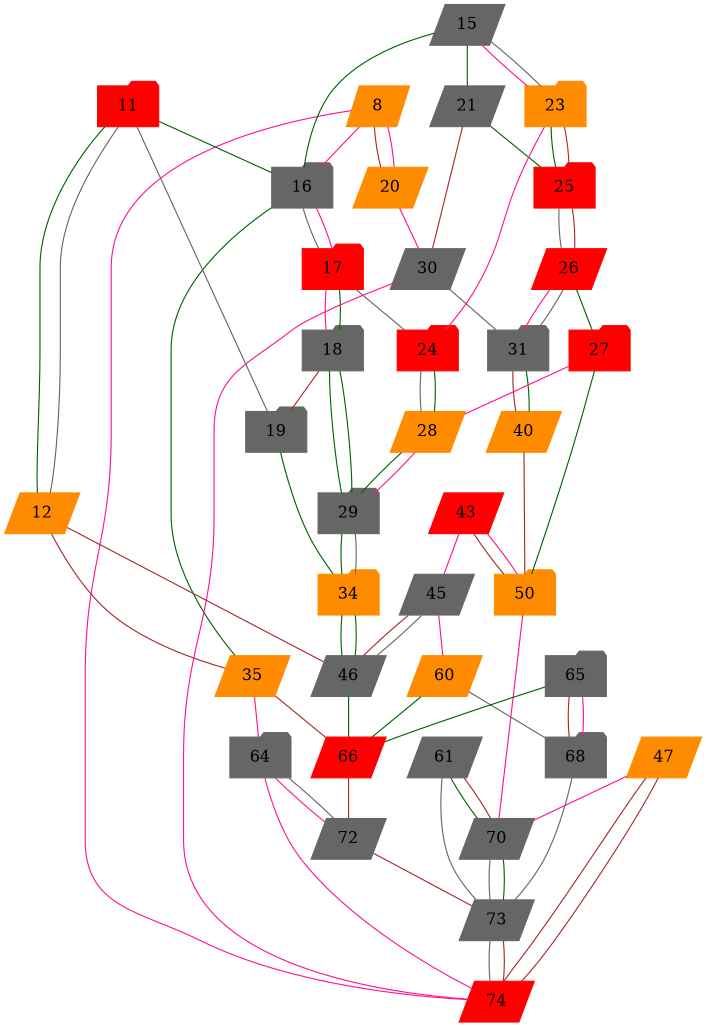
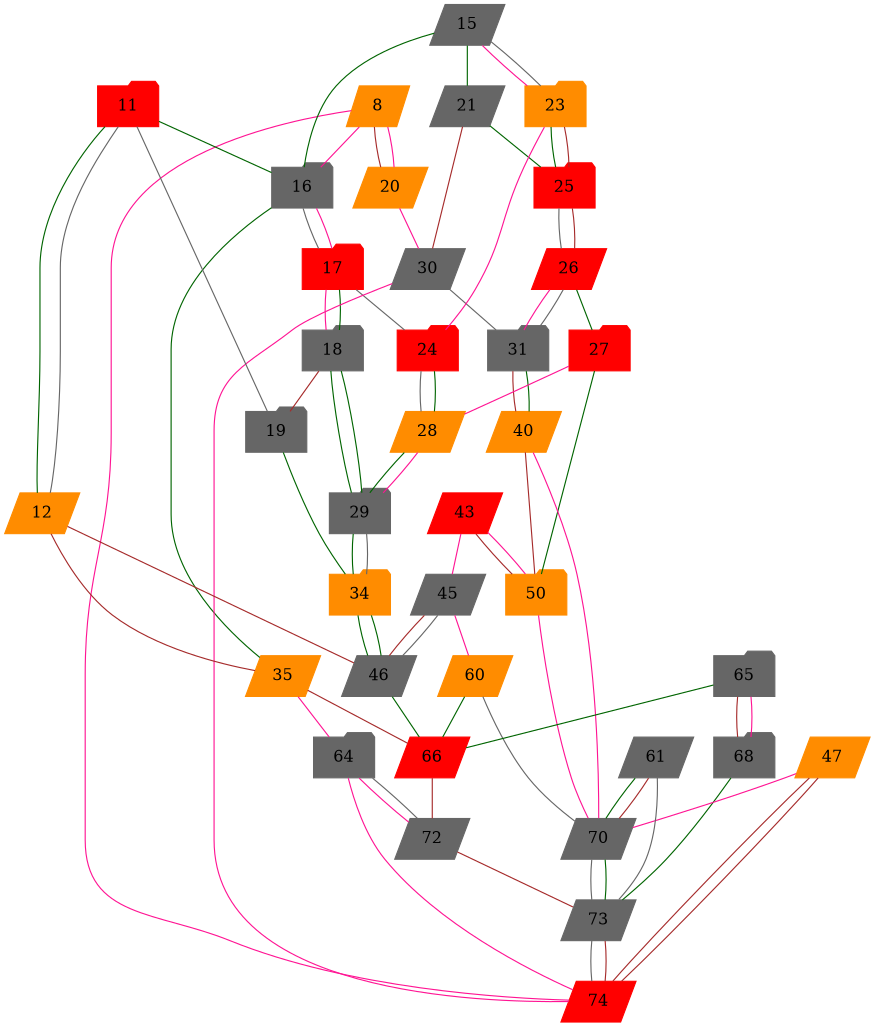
  graph {
    node [color=gray40 shape=parallelogram style=filled]
    edge [color=darkgreen]
    8 [color=darkorange super="+1+2"]
    16 [shape=folder super="+10"]
    20 [color=darkorange]
    74 [color=red super="+3+39"]
    35 [color=darkorange super="+13"]
    17 [color=red shape=folder]
    30 [super="+21"]
    11 [color=red shape=folder]
    12 [color=darkorange]
    19 [shape=folder]
    46 [super="+36"]
    34 [color=darkorange shape=folder super="+32"]
    64 [shape=folder super="+4"]
    66 [color=red super="+63+53"]
    15 [super="+14"]
    n16 [label=21]
    23 [color=darkorange shape=folder]
    25 [color=red shape=folder]
    24 [color=red shape=folder]
    18 [shape=folder]
    29 [shape=folder]
    28 [color=darkorange]
    31 [shape=folder]
    26 [color=red]
    27 [color=red shape=folder]
    50 [color=darkorange shape=folder super="+41+42"]
    40 [color=darkorange]
    70 [super="+48+49+51"]
    72 [super="+67+55+56"]
    73 [super="+71+69+62+57"]
    43 [color=red]
    45 [super="+44"]
    60 [color=darkorange super="+52"]
    68 [shape=folder super="+58+59"]
    47 [color=darkorange]
    61
    65 [shape=folder]
    8 -- 16 [color=deeppink]
    8 -- 20 [color=brown weight=2]
    8 -- 20 [color=deeppink]
    8 -- 74 [color=deeppink]
    16 -- 35
    16 -- 17 [color=gray40]
    16 -- 17 [color=deeppink]
    20 -- 30 [color=deeppink]
    35 -- 64 [color=deeppink weight=2]
    35 -- 66 [color=brown]
    17 -- 24 [color=gray40]
    17 -- 18 [color=deeppink]
    17 -- 18
    30 -- 74 [color=deeppink]
    30 -- 31 [color=gray40]
    11 -- 16
    11 -- 12
    11 -- 12 [color=gray40]
    11 -- 19 [color=gray40]
    12 -- 35 [color=brown]
    12 -- 46 [color=brown]
    19 -- 34
    46 -- 66
    34 -- 46 [weight=2]
    34 -- 46
    64 -- 74 [color=deeppink weight=2]
    64 -- 72 [color=deeppink weight=2]
    64 -- 72 [color=gray40]
    66 -- 72 [color=brown weight=3]
    15 -- 16 [weight=2]
    15 -- n16
    15 -- 23 [color=deeppink]
    15 -- 23 [color=gray40]
    n16 -- 30 [color=brown]
    n16 -- 25
    23 -- 25
    23 -- 25 [color=brown]
    23 -- 24 [color=deeppink]
    25 -- 26 [color=gray40]
    25 -- 26 [color=brown]
    24 -- 28 [color=gray40]
    24 -- 28
    18 -- 19 [color=brown]
    18 -- 29
    18 -- 29
    29 -- 34
    29 -- 34 [color=gray40]
    28 -- 29
    28 -- 29 [color=deeppink]
    31 -- 40 [color=brown]
    31 -- 40
    26 -- 31 [color=deeppink]
    26 -- 31 [color=gray40]
    26 -- 27
    27 -- 28 [color=deeppink]
    27 -- 50
    50 -- 70 [color=deeppink]
    40 -- 50 [color=brown]
+   40 -- 70 [color=deeppink]
    70 -- 73 [color=gray40]
    70 -- 73
    72 -- 73 [color=brown]
    73 -- 74 [color=gray40]
    73 -- 74 [color=brown]
    43 -- 50 [color=brown weight=2]
    43 -- 50 [color=deeppink]
    43 -- 45 [color=deeppink]
    45 -- 46 [color=brown]
    45 -- 46 [color=gray40]
    45 -- 60 [color=deeppink]
    60 -- 66 [weight=2]
-   60 -- 68 [color=gray40]
-   68 -- 73 [color=gray40 weight=2]
+   60 -- 70 [color=gray40]
+   68 -- 73 [weight=2]
    47 -- 74 [color=brown weight=2]
    47 -- 74 [color=brown]
    47 -- 70 [color=deeppink]
    61 -- 70 [weight=2]
    61 -- 70 [color=brown]
    61 -- 73 [color=gray40]
    65 -- 66
    65 -- 68 [color=brown weight=2]
    65 -- 68 [color=deeppink]
  }
